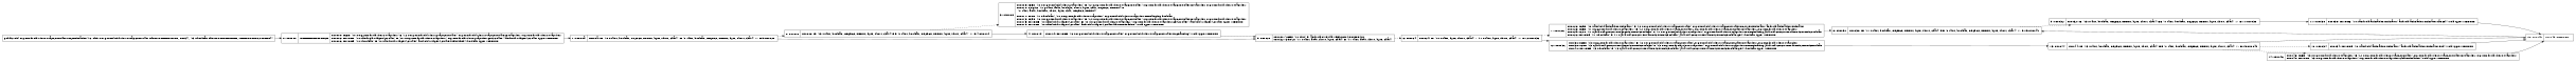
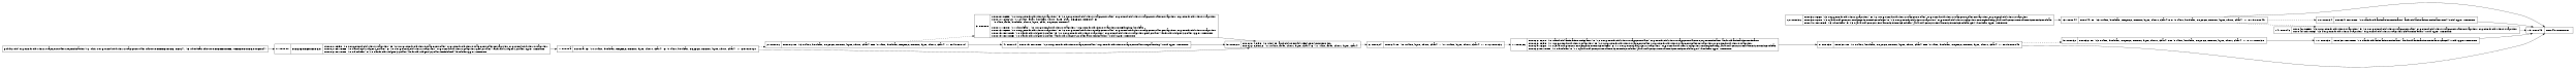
  digraph {
    rankdir=LR
    node [shape=record]
-   n1 [label="{0\:\ 0x0000|MTH_ENTER_BLOCK\l|0x0000: IGET  (r0 I:org.osmdroid.views.MapView) = (r2 I:org.osmdroid.views.MapController) org.osmdroid.views.MapController.mMapView org.osmdroid.views.MapView \l0x0002: INVOKE  (r0 I:android.widget.Scroller) = (r0 I:org.osmdroid.views.MapView) org.osmdroid.views.MapView.getScroller():android.widget.Scroller type: VIRTUAL \l0x0006: INVOKE  (r0 I:boolean) = (r0 I:android.widget.Scroller) android.widget.Scroller.isFinished():boolean type: VIRTUAL \l}"]
+   n1 [label="{0\:\ 0x0000|TYPE_ENTER_BLOCK\l|0x0000: IGET  (r0 I:org.osmdroid.views.MapView) = (r2 I:org.osmdroid.views.MapController) org.osmdroid.views.MapController.mMapView org.osmdroid.views.MapView \l0x0002: INVOKE  (r0 I:android.widget.Scroller) = (r0 I:org.osmdroid.views.MapView) org.osmdroid.views.MapView.getScroller():android.widget.Scroller type: VIRTUAL \l0x0006: INVOKE  (r0 I:boolean) = (r0 I:android.widget.Scroller) android.widget.Scroller.isFinished():boolean type: VIRTUAL \l}"]
    n2 [label="{1\:\ 0x000a|0x000a: IF  (r0 I:?[int, boolean, OBJECT, ARRAY, byte, short, char]) != (0 ?[int, boolean, OBJECT, ARRAY, byte, short, char])  \-\> B:5:0x0020 \l}"]
    n3 [label="{2\:\ 0x000c|0x000c: IF  (r3 I:?[int, boolean, OBJECT, ARRAY, byte, short, char]) == (0 ?[int, boolean, OBJECT, ARRAY, byte, short, char])  \-\> B:4:0x001d \l}"]
    n4 [label="{5\:\ 0x0020|0x0020: SGET  (r0 I:int) =  android.os.Build.VERSION.SDK_INT int \l0x0022: CONST  (r1 I:?[int, float, short, byte, char]) = (11 ?[int, float, short, byte, char]) \l}"]
    n5 [label="{3\:\ 0x000e|0x000e: IGET  (r0 I:org.osmdroid.views.MapView) = (r2 I:org.osmdroid.views.MapController) org.osmdroid.views.MapController.mMapView org.osmdroid.views.MapView \l0x0010: CONST  (r1 I:?[int, float, boolean, short, byte, char, OBJECT, ARRAY]) = \l  (0 ?[int, float, boolean, short, byte, char, OBJECT, ARRAY])\l \l0x0011: IPUT  (r1 I:boolean), (r0 I:org.osmdroid.views.MapView) org.osmdroid.views.MapView.mIsFlinging boolean \l0x0013: IGET  (r0 I:org.osmdroid.views.MapView) = (r2 I:org.osmdroid.views.MapController) org.osmdroid.views.MapController.mMapView org.osmdroid.views.MapView \l0x0015: INVOKE  (r0 I:android.widget.Scroller) = (r0 I:org.osmdroid.views.MapView) org.osmdroid.views.MapView.getScroller():android.widget.Scroller type: VIRTUAL \l0x0019: INVOKE  (r0 I:android.widget.Scroller) android.widget.Scroller.abortAnimation():void type: VIRTUAL \l}"]
    n6 [label="{4\:\ 0x001d|0x001d: INVOKE  (r2 I:org.osmdroid.views.MapController) org.osmdroid.views.MapController.stopPanning():void type: VIRTUAL \l}"]
    n7 [label="{6\:\ 0x0024|0x0024: IF  (r0 I:?[int, byte, short, char]) \< (r1 I:?[int, byte, short, char])  \-\> B:12:0x003c \l}"]
    n8 [label="{7\:\ 0x0026|0x0026: IGET  (r0 I:android.animation.Animator) = (r2 I:org.osmdroid.views.MapController) org.osmdroid.views.MapController.mCurrentAnimator android.animation.Animator \l0x0028: IGET  (r1 I:org.osmdroid.views.MapView) = (r2 I:org.osmdroid.views.MapController) org.osmdroid.views.MapController.mMapView org.osmdroid.views.MapView \l0x002a: IGET  (r1 I:java.util.concurrent.atomic.AtomicBoolean) = (r1 I:org.osmdroid.views.MapView) org.osmdroid.views.MapView.mIsAnimating java.util.concurrent.atomic.AtomicBoolean \l0x002c: INVOKE  (r1 I:boolean) = (r1 I:java.util.concurrent.atomic.AtomicBoolean) java.util.concurrent.atomic.AtomicBoolean.get():boolean type: VIRTUAL \l}"]
    n9 [label="{12\:\ 0x003c|0x003c: IGET  (r3 I:org.osmdroid.views.MapView) = (r2 I:org.osmdroid.views.MapController) org.osmdroid.views.MapController.mMapView org.osmdroid.views.MapView \l0x003e: IGET  (r3 I:java.util.concurrent.atomic.AtomicBoolean) = (r3 I:org.osmdroid.views.MapView) org.osmdroid.views.MapView.mIsAnimating java.util.concurrent.atomic.AtomicBoolean \l0x0040: INVOKE  (r3 I:boolean) = (r3 I:java.util.concurrent.atomic.AtomicBoolean) java.util.concurrent.atomic.AtomicBoolean.get():boolean type: VIRTUAL \l}"]
    n10 [label="{8\:\ 0x0030|0x0030: IF  (r1 I:?[int, boolean, OBJECT, ARRAY, byte, short, char]) == (0 ?[int, boolean, OBJECT, ARRAY, byte, short, char])  \-\> B:15:0x004b \l}"]
    n11 [label="{13\:\ 0x0044|0x0044: IF  (r3 I:?[int, boolean, OBJECT, ARRAY, byte, short, char]) == (0 ?[int, boolean, OBJECT, ARRAY, byte, short, char])  \-\> B:15:0x004b \l}"]
    n12 [label="{9\:\ 0x0032|0x0032: IF  (r3 I:?[int, boolean, OBJECT, ARRAY, byte, short, char]) == (0 ?[int, boolean, OBJECT, ARRAY, byte, short, char])  \-\> B:11:0x0038 \l}"]
    n13 [label="{15\:\ 0x004b|0x004b: RETURN   \l}"]
    n14 [label="{11\:\ 0x0038|0x0038: INVOKE  (r0 I:android.animation.Animator) android.animation.Animator.cancel():void type: VIRTUAL \l}"]
    n15 [label="{10\:\ 0x0034|0x0034: INVOKE  (r0 I:android.animation.Animator) android.animation.Animator.end():void type: VIRTUAL \l}"]
    n16 [label="{14\:\ 0x0046|0x0046: IGET  (r3 I:org.osmdroid.views.MapView) = (r2 I:org.osmdroid.views.MapController) org.osmdroid.views.MapController.mMapView org.osmdroid.views.MapView \l0x0048: INVOKE  (r3 I:org.osmdroid.views.MapView) org.osmdroid.views.MapView.clearAnimation():void type: VIRTUAL \l}"]
    n17 [label="{public void org.osmdroid.views.MapController.stopAnimation((r2 'this' I:org.osmdroid.views.MapController A[IMMUTABLE_TYPE, THIS]), (r3 I:boolean A[IMMUTABLE_TYPE, METHOD_ARGUMENT])) }"]
    n1 -> n2
    n2 -> n3 [style=dashed]
    n2 -> n4
    n3 -> n5 [style=dashed]
    n3 -> n6
    n4 -> n7 [style=dashed]
+   n5 -> n4
    n6 -> n4
    n7 -> n8 [style=dashed]
-   n7 -> n9
    n8 -> n10
    n9 -> n11
    n10 -> n12 [style=dashed]
-   n13 -> n10
+   n10 -> n13
    n11 -> n13
    n11 -> n15 [style=dashed]
    n11 -> n16 [style=dashed]
    n12 -> n14
    n14 -> n13
    n15 -> n13
    n16 -> n13
    n17 -> n1
  }
